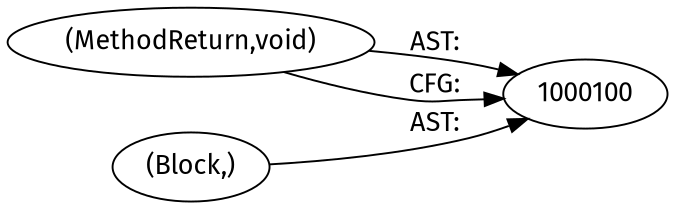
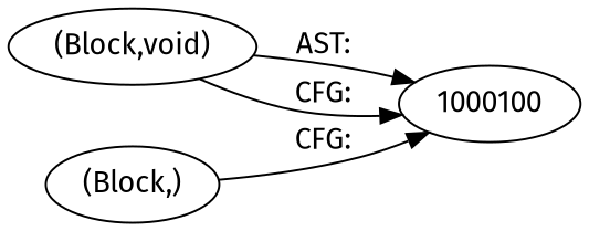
  digraph {
    fontname="Fira Sans"
    rankdir=LR
    node [fontname="Fira Sans"]
    edge [fontname="Fira Sans"]
-   n1 [label="(MethodReturn,void)"]
+   n1 [label="(Block,void)"]
    1000100
    n3 [label="(Block,)"]
    n1 -> 1000100 [label="AST: "]
    n1 -> 1000100 [label="CFG: "]
-   n3 -> 1000100 [label="AST: "]
+   n3 -> 1000100 [label="CFG: "]
  }
